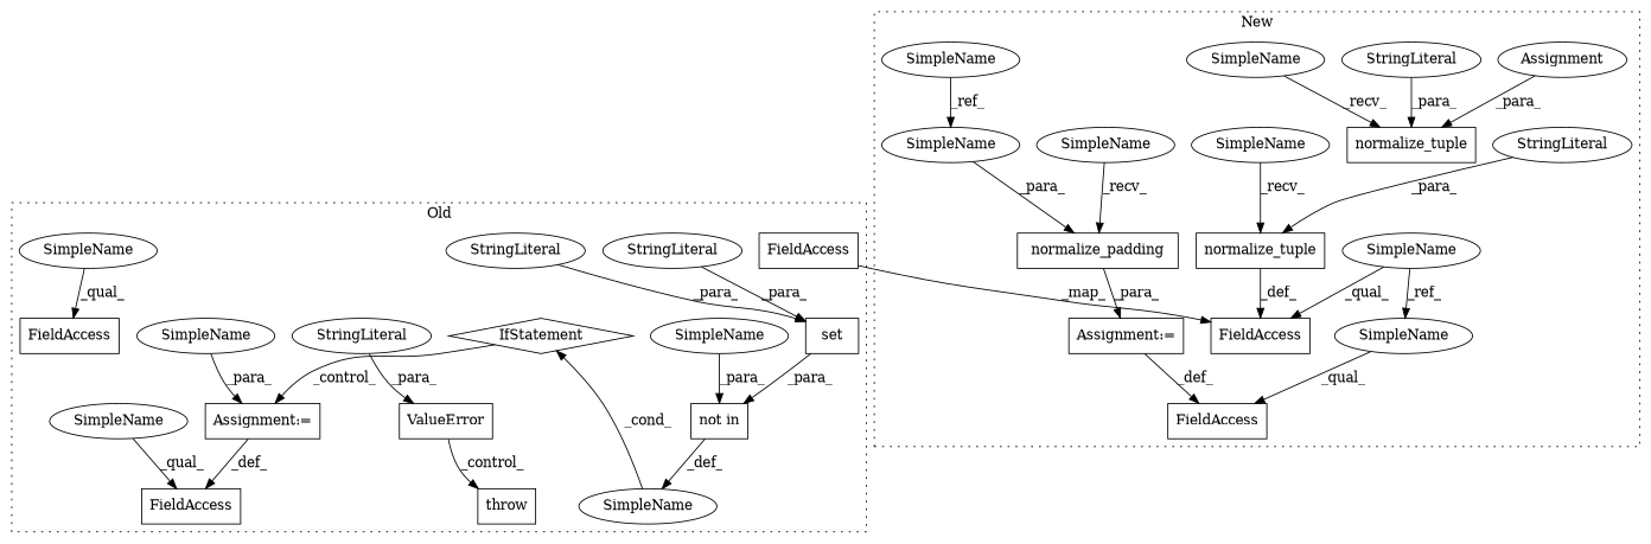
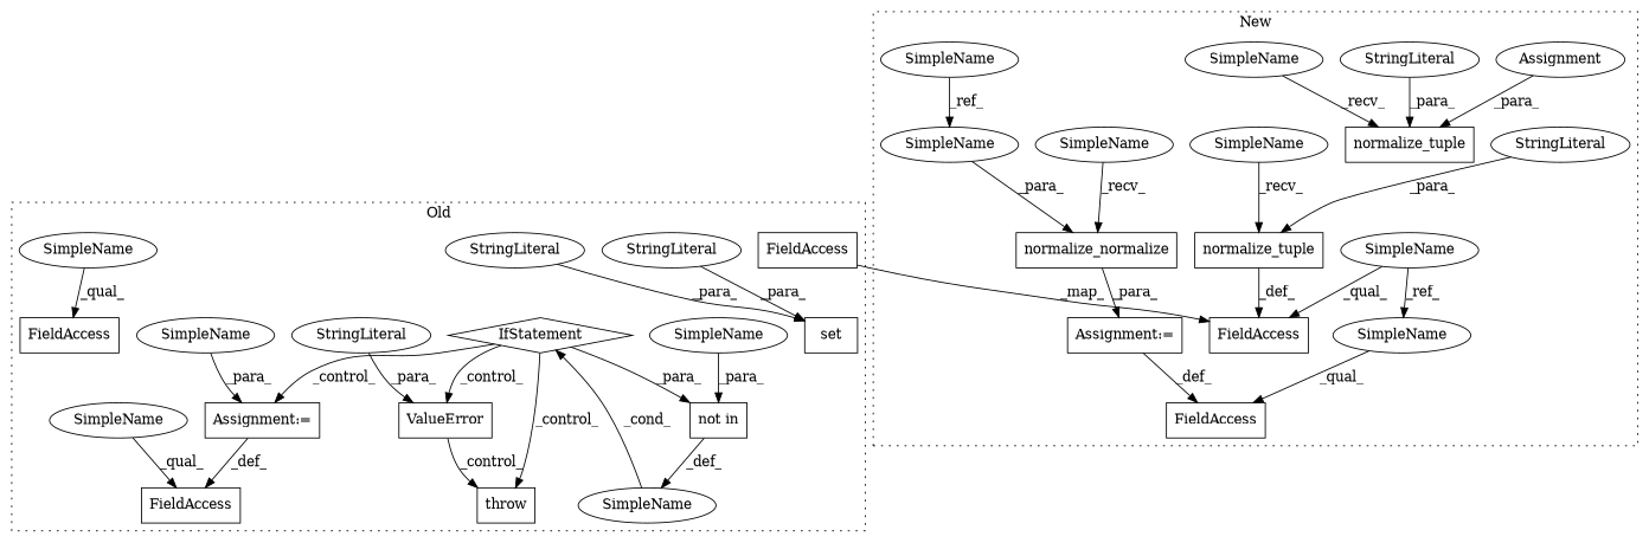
  digraph {
    node [a=42 l=4 s=6621 shape=ellipse]
    n1 [a=53 l=6 label=throw s=6669 shape=box]
    n2 [a=32 l="4,1" label=set s="6640,6658" shape=box]
    n3 [a=45 l=6 label=StringLiteral s=6652]
    n4 [a=45 l=7 label=StringLiteral s=6644]
    n5 [a=108 l=38 label="not in" shape=box]
    n6 [a=7 l=1 label="Assignment:=" s=6756 shape=box]
    n7 [label=SimpleName l="" s=""]
    n8 [a=22 l=16 label=FieldAccess s=6740 shape=box]
    n9 [a=22 l=12 label=FieldAccess s=6580 shape=box]
    n10 [a=22 l=14 label=FieldAccess s=6480 shape=box]
    n11 [a=25 l="8,2" label=IfStatement s="6613,6659" shape=diamond]
    n12 [a=32 l="11,1" label=ValueError s="6675,6727" shape=box]
    n13 [a=45 l=41 label=StringLiteral s=6686]
    n14 [l=11 label=SimpleName s=6757]
    n15 [l=11 label=SimpleName]
    n16 [label=SimpleName s=6480]
    n17 [label=SimpleName s=6740]
-   n18 [a=32 l="18,1" label=normalize_padding s="6135,6160" shape=box]
+   n18 [a=32 l="18,1" label=normalize_normalize s="6135,6160" shape=box]
    n19 [a=32 l="16,1" label=normalize_tuple s="5999,6038" shape=box]
    n20 [a=34 l=1 label=Assignment s=6025]
    n21 [a=32 l="16,1" label=normalize_tuple s="6069,6104" shape=box]
    n22 [a=45 l=9 label=StringLiteral s=6095]
    n23 [a=45 l=11 label=StringLiteral s=6027]
    n24 [l=7 label=SimpleName s=5818]
    n25 [a=22 l=12 label=FieldAccess s=6111 shape=box]
    n26 [label=SimpleName s=5777]
    n27 [a=22 l=12 label=FieldAccess s=6045 shape=box]
    n28 [a=7 l=1 label="Assignment:=" s=6123 shape=box]
    n29 [l=10 label=SimpleName s=6058]
    n30 [l=10 label=SimpleName s=6124]
    n31 [l=10 label=SimpleName s=5988]
    n32 [l=7 label=SimpleName s=6153]
    n33 [label=SimpleName s=6111]
    subgraph cluster_1 {
      label=Old
      style=dotted
      n1
      n2
      n3
      n4
      n5
      n6
      n7
      n8
      n9
      n10
      n11
      n12
      n13
      n14
      n15
      n16
      n17
    }
    subgraph cluster_2 {
      label=New
      style=dotted
      n18
      n19
      n20
      n21
      n22
      n23
      n24
      n25
      n26
      n27
      n28
      n29
      n30
      n31
      n32
      n33
    }
-   n2 -> n5 [label=_para_]
+   n11 -> n5 [label=_para_]
    n3 -> n2 [label=_para_]
    n4 -> n2 [label=_para_]
    n5 -> n7 [label=_def_]
    n6 -> n8 [label=_def_]
    n7 -> n11 [label=_cond_]
    n9 -> n27 [label=_map_]
+   n11 -> n1 [label=_control_]
    n11 -> n6 [label=_control_]
+   n11 -> n12 [label=_control_]
    n12 -> n1 [label=_control_]
    n13 -> n12 [label=_para_]
    n14 -> n6 [label=_para_]
    n15 -> n5 [label=_para_]
    n16 -> n10 [label=_qual_]
    n17 -> n8 [label=_qual_]
    n18 -> n28 [label=_para_]
    n20 -> n19 [label=_para_]
    n21 -> n27 [label=_def_]
    n22 -> n21 [label=_para_]
    n23 -> n19 [label=_para_]
    n24 -> n32 [label=_ref_]
    n26 -> n27 [label=_qual_]
    n26 -> n33 [label=_ref_]
    n28 -> n25 [label=_def_]
    n29 -> n21 [label=_recv_]
    n30 -> n18 [label=_recv_]
    n31 -> n19 [label=_recv_]
    n32 -> n18 [label=_para_]
    n33 -> n25 [label=_qual_]
  }
